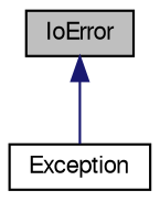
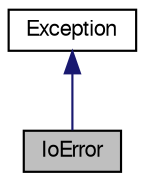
  digraph {
    node [color=black fontname=FreeSans fontsize=10 shape=record style=filled]
    n1 [fillcolor=grey75 fontcolor=black height=0.2 label=IoError width=0.4]
    n2 [fillcolor=white height=0.2 label=Exception width=0.4]
-   n1 -> n2 [color=midnightblue dir=back fontname=FreeSans fontsize=10 labelfontname=FreeSans labelfontsize=10 style=solid]
+   n2 -> n1 [color=midnightblue dir=back fontname=FreeSans fontsize=10 labelfontname=FreeSans labelfontsize=10 style=solid]
  }
